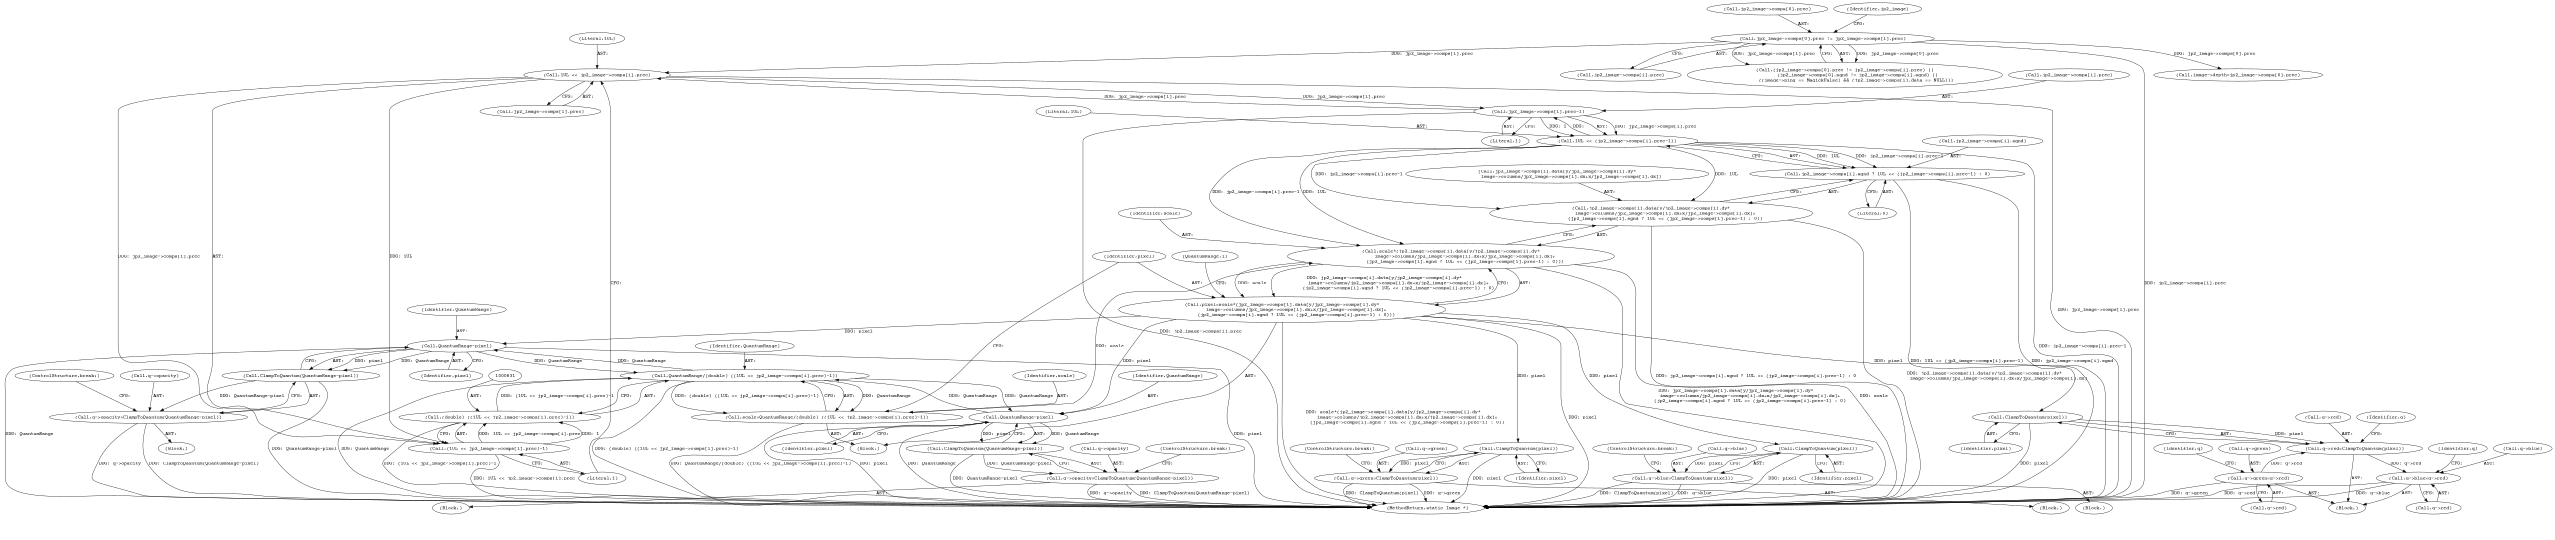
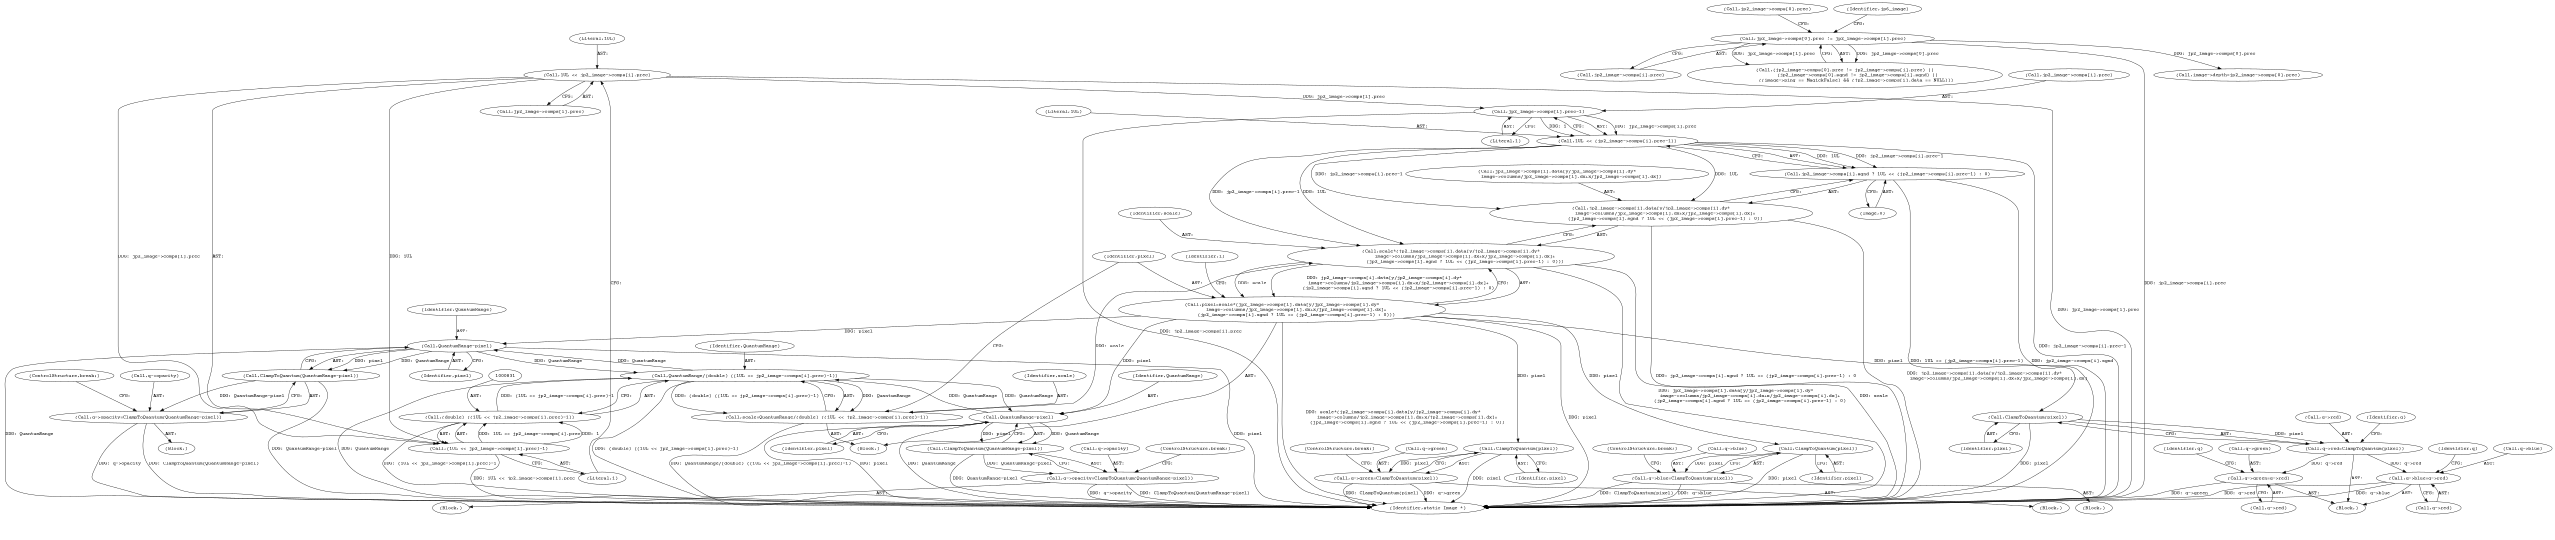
  digraph {
    fontname="Courier Prime"
    node [fontname="Courier Prime"]
    edge [fontname="Courier Prime"]
    n1 [label="(Call,1UL << jp2_image->comps[i].prec)"]
    n2 [label="(Call,jp2_image->comps[i].prec-1)"]
    n3 [label="(Call,(1UL << jp2_image->comps[i].prec)-1)"]
    n4 [label="(Call,jp2_image->comps[i].prec)"]
-   n5 [label="(MethodReturn,static Image *)"]
+   n5 [label="(Identifier,static Image *)"]
    n6 [label="(Call,1UL << (jp2_image->comps[i].prec-1))"]
    n7 [label="(Literal,1)"]
    n8 [label="(Call,(double) ((1UL << jp2_image->comps[i].prec)-1))"]
    n9 [label="(Literal,1)"]
    n10 [label="(Call,jp2_image->comps[0].prec != jp2_image->comps[i].prec)"]
    n11 [label="(Call,image->depth=jp2_image->comps[0].prec)"]
    n12 [label="(Call,jp2_image->comps[i].prec)"]
    n13 [label="(Call,(jp2_image->comps[0].prec != jp2_image->comps[i].prec) ||\n         (jp2_image->comps[0].sgnd != jp2_image->comps[i].sgnd) ||\n        ((image->ping == MagickFalse) && (jp2_image->comps[i].data == NULL)))"]
    n14 [label="(Call,scale*(jp2_image->comps[i].data[y/jp2_image->comps[i].dy*\n          image->columns/jp2_image->comps[i].dx+x/jp2_image->comps[i].dx]+\n          (jp2_image->comps[i].sgnd ? 1UL << (jp2_image->comps[i].prec-1) : 0)))"]
    n15 [label="(Call,jp2_image->comps[i].data[y/jp2_image->comps[i].dy*\n          image->columns/jp2_image->comps[i].dx+x/jp2_image->comps[i].dx]+\n          (jp2_image->comps[i].sgnd ? 1UL << (jp2_image->comps[i].prec-1) : 0))"]
    n16 [label="(Call,jp2_image->comps[i].sgnd ? 1UL << (jp2_image->comps[i].prec-1) : 0)"]
    n17 [label="(Call,QuantumRange/(double) ((1UL << jp2_image->comps[i].prec)-1))"]
    n18 [label="(Call,scale=QuantumRange/(double) ((1UL << jp2_image->comps[i].prec)-1))"]
    n19 [label="(Call,QuantumRange-pixel)"]
    n20 [label="(Call,QuantumRange-pixel)"]
    n21 [label="(Block,)"]
    n22 [label="(Call,ClampToQuantum(QuantumRange-pixel))"]
    n23 [label="(Identifier,pixel)"]
    n24 [label="(Call,ClampToQuantum(QuantumRange-pixel))"]
    n25 [label="(Identifier,pixel)"]
    n26 [label="(Call,pixel=scale*(jp2_image->comps[i].data[y/jp2_image->comps[i].dy*\n          image->columns/jp2_image->comps[i].dx+x/jp2_image->comps[i].dx]+\n          (jp2_image->comps[i].sgnd ? 1UL << (jp2_image->comps[i].prec-1) : 0)))"]
    n27 [label="(Call,ClampToQuantum(pixel))"]
    n28 [label="(Call,ClampToQuantum(pixel))"]
    n29 [label="(Call,ClampToQuantum(pixel))"]
    n30 [label="(Call,q->red=ClampToQuantum(pixel))"]
    n31 [label="(Identifier,pixel)"]
    n32 [label="(Call,q->green=ClampToQuantum(pixel))"]
    n33 [label="(Identifier,pixel)"]
    n34 [label="(Call,q->blue=ClampToQuantum(pixel))"]
    n35 [label="(Identifier,pixel)"]
    n36 [label="(Call,q->green=q->red)"]
    n37 [label="(Call,q->blue=q->red)"]
    n38 [label="(Block,)"]
    n39 [label="(Call,q->red)"]
    n40 [label="(Call,q->red)"]
    n41 [label="(Call,q->opacity=ClampToQuantum(QuantumRange-pixel))"]
    n42 [label="(Block,)"]
    n43 [label="(Block,)"]
    n44 [label="(Block,)"]
    n45 [label="(Call,q->opacity=ClampToQuantum(QuantumRange-pixel))"]
    n46 [label="(Block,)"]
-   n47 [label="(Literal,0)"]
+   n47 [label="(Image,0)"]
    n48 [label="(Call,jp2_image->comps[0].prec)"]
    n49 [label="(Call,q->green)"]
    n50 [label="(Identifier,pixel)"]
    n51 [label="(Identifier,q)"]
    n52 [label="(Call,q->blue)"]
    n53 [label="(Call,q->opacity)"]
    n54 [label="(Call,jp2_image->comps[i].prec)"]
    n55 [label="(Identifier,QuantumRange)"]
    n56 [label="(Call,q->red)"]
-   n57 [label="(Call,jp2_image->comps[i].sgnd)"]
    n58 [label="(Identifier,q)"]
    n59 [label="(ControlStructure,break;)"]
    n60 [label="(Call,q->opacity)"]
    n61 [label="(Call,q->green)"]
    n62 [label="(Identifier,scale)"]
    n63 [label="(Identifier,q)"]
    n64 [label="(Call,jp2_image->comps[i].data[y/jp2_image->comps[i].dy*\n          image->columns/jp2_image->comps[i].dx+x/jp2_image->comps[i].dx])"]
    n65 [label="(Identifier,scale)"]
    n66 [label="(ControlStructure,break;)"]
    n67 [label="(Identifier,QuantumRange)"]
    n68 [label="(Identifier,QuantumRange)"]
    n69 [label="(Literal,1UL)"]
-   n70 [label="(QuantumRange,i)"]
+   n70 [label="(Identifier,i)"]
    n71 [label="(Call,q->blue)"]
    n72 [label="(Literal,1UL)"]
-   n73 [label="(Identifier,jp2_image)"]
+   n73 [label="(Identifier,jp6_image)"]
    n74 [label="(ControlStructure,break;)"]
    n75 [label="(ControlStructure,break;)"]
    1000831
    n1 -> n2 [label="DDG: jp2_image->comps[i].prec"]
    n1 -> n3 [label="AST: "]
    n1 -> n3 [label="DDG: 1UL"]
    n1 -> n3 [label="DDG: jp2_image->comps[i].prec"]
    n1 -> n4 [label="CFG: "]
    n1 -> n5 [label="DDG: jp2_image->comps[i].prec"]
-   n2 -> n1 [label="DDG: jp2_image->comps[i].prec"]
    n2 -> n5 [label="DDG: jp2_image->comps[i].prec"]
    n2 -> n6 [label="AST: "]
    n2 -> n6 [label="DDG: jp2_image->comps[i].prec"]
    n2 -> n6 [label="DDG: 1"]
    n2 -> n7 [label="CFG: "]
    n3 -> n5 [label="DDG: 1UL << jp2_image->comps[i].prec"]
    n3 -> n8 [label="AST: "]
    n3 -> n8 [label="DDG: 1UL << jp2_image->comps[i].prec"]
    n3 -> n8 [label="DDG: 1"]
    n3 -> n9 [label="CFG: "]
    n4 -> n1 [label="AST: "]
-   n6 -> n2 [label="DDG: "]
+   n6 -> n2 [label="CFG: "]
    n6 -> n5 [label="DDG: jp2_image->comps[i].prec-1"]
    n6 -> n14 [label="DDG: 1UL"]
    n6 -> n14 [label="DDG: jp2_image->comps[i].prec-1"]
    n6 -> n15 [label="DDG: 1UL"]
    n6 -> n15 [label="DDG: jp2_image->comps[i].prec-1"]
    n6 -> n16 [label="AST: "]
    n6 -> n16 [label="DDG: 1UL"]
    n6 -> n16 [label="DDG: jp2_image->comps[i].prec-1"]
    n7 -> n2 [label="AST: "]
-   n8 -> n3 [label="CFG: "]
+   n8 -> n3 [label="AST: "]
    n8 -> n5 [label="DDG: (1UL << jp2_image->comps[i].prec)-1"]
    n8 -> n17 [label="AST: "]
    n8 -> n17 [label="DDG: (1UL << jp2_image->comps[i].prec)-1"]
    n9 -> n1 [label="CFG: "]
    n9 -> n3 [label="AST: "]
-   n10 -> n1 [label="DDG: jp2_image->comps[i].prec"]
    n10 -> n5 [label="DDG: jp2_image->comps[i].prec"]
    n10 -> n11 [label="DDG: jp2_image->comps[0].prec"]
    n10 -> n12 [label="CFG: "]
    n10 -> n13 [label="AST: "]
    n10 -> n13 [label="DDG: jp2_image->comps[0].prec"]
    n10 -> n13 [label="DDG: jp2_image->comps[i].prec"]
    n12 -> n10 [label="AST: "]
    n13 -> n10 [label="CFG: "]
    n14 -> n5 [label="DDG: scale"]
    n14 -> n5 [label="DDG: jp2_image->comps[i].data[y/jp2_image->comps[i].dy*\n          image->columns/jp2_image->comps[i].dx+x/jp2_image->comps[i].dx]+\n          (jp2_image->comps[i].sgnd ? 1UL << (jp2_image->comps[i].prec-1) : 0)"]
    n14 -> n15 [label="CFG: "]
    n14 -> n26 [label="AST: "]
    n14 -> n26 [label="DDG: scale"]
    n14 -> n26 [label="DDG: jp2_image->comps[i].data[y/jp2_image->comps[i].dy*\n          image->columns/jp2_image->comps[i].dx+x/jp2_image->comps[i].dx]+\n          (jp2_image->comps[i].sgnd ? 1UL << (jp2_image->comps[i].prec-1) : 0)"]
    n15 -> n5 [label="DDG: jp2_image->comps[i].sgnd ? 1UL << (jp2_image->comps[i].prec-1) : 0"]
    n15 -> n5 [label="DDG: jp2_image->comps[i].data[y/jp2_image->comps[i].dy*\n          image->columns/jp2_image->comps[i].dx+x/jp2_image->comps[i].dx]"]
    n15 -> n14 [label="AST: "]
    n15 -> n16 [label="CFG: "]
    n16 -> n5 [label="DDG: 1UL << (jp2_image->comps[i].prec-1)"]
    n16 -> n5 [label="DDG: jp2_image->comps[i].sgnd"]
    n16 -> n6 [label="CFG: "]
    n16 -> n15 [label="AST: "]
    n16 -> n47 [label="CFG: "]
    n17 -> n5 [label="DDG: QuantumRange"]
    n17 -> n5 [label="DDG: (double) ((1UL << jp2_image->comps[i].prec)-1)"]
    n17 -> n8 [label="CFG: "]
    n17 -> n18 [label="AST: "]
    n17 -> n18 [label="DDG: QuantumRange"]
    n17 -> n18 [label="DDG: (double) ((1UL << jp2_image->comps[i].prec)-1)"]
    n17 -> n19 [label="DDG: QuantumRange"]
    n17 -> n20 [label="DDG: QuantumRange"]
    n18 -> n5 [label="DDG: QuantumRange/(double) ((1UL << jp2_image->comps[i].prec)-1)"]
    n18 -> n14 [label="DDG: scale"]
    n18 -> n17 [label="CFG: "]
    n18 -> n21 [label="AST: "]
    n19 -> n5 [label="DDG: QuantumRange"]
    n19 -> n5 [label="DDG: pixel"]
    n19 -> n17 [label="DDG: QuantumRange"]
    n19 -> n22 [label="AST: "]
    n19 -> n22 [label="DDG: QuantumRange"]
    n19 -> n22 [label="DDG: pixel"]
    n19 -> n23 [label="CFG: "]
    n20 -> n5 [label="DDG: pixel"]
    n20 -> n5 [label="DDG: QuantumRange"]
    n20 -> n17 [label="DDG: QuantumRange"]
    n20 -> n24 [label="AST: "]
    n20 -> n24 [label="DDG: QuantumRange"]
    n20 -> n24 [label="DDG: pixel"]
    n20 -> n25 [label="CFG: "]
    n22 -> n5 [label="DDG: QuantumRange-pixel"]
    n22 -> n19 [label="CFG: "]
    n22 -> n41 [label="AST: "]
    n22 -> n41 [label="DDG: QuantumRange-pixel"]
    n23 -> n19 [label="AST: "]
    n24 -> n5 [label="DDG: QuantumRange-pixel"]
    n24 -> n20 [label="CFG: "]
    n24 -> n45 [label="AST: "]
    n24 -> n45 [label="DDG: QuantumRange-pixel"]
    n25 -> n20 [label="AST: "]
    n26 -> n5 [label="DDG: pixel"]
    n26 -> n5 [label="DDG: scale*(jp2_image->comps[i].data[y/jp2_image->comps[i].dy*\n          image->columns/jp2_image->comps[i].dx+x/jp2_image->comps[i].dx]+\n          (jp2_image->comps[i].sgnd ? 1UL << (jp2_image->comps[i].prec-1) : 0))"]
    n26 -> n14 [label="CFG: "]
    n26 -> n19 [label="DDG: pixel"]
    n26 -> n20 [label="DDG: pixel"]
    n26 -> n21 [label="AST: "]
    n26 -> n27 [label="DDG: pixel"]
    n26 -> n28 [label="DDG: pixel"]
    n26 -> n29 [label="DDG: pixel"]
    n27 -> n5 [label="DDG: pixel"]
    n27 -> n30 [label="AST: "]
    n27 -> n30 [label="DDG: pixel"]
    n27 -> n31 [label="CFG: "]
    n28 -> n5 [label="DDG: pixel"]
    n28 -> n32 [label="AST: "]
    n28 -> n32 [label="DDG: pixel"]
    n28 -> n33 [label="CFG: "]
    n29 -> n5 [label="DDG: pixel"]
    n29 -> n34 [label="AST: "]
    n29 -> n34 [label="DDG: pixel"]
    n29 -> n35 [label="CFG: "]
    n30 -> n27 [label="CFG: "]
-   n36 -> n30 [label="DDG: q->red"]
+   n30 -> n36 [label="DDG: q->red"]
    n30 -> n37 [label="DDG: q->red"]
    n30 -> n38 [label="AST: "]
    n31 -> n27 [label="AST: "]
    n32 -> n5 [label="DDG: q->green"]
    n32 -> n5 [label="DDG: ClampToQuantum(pixel)"]
    n32 -> n28 [label="CFG: "]
    n32 -> n43 [label="AST: "]
    n33 -> n28 [label="AST: "]
    n34 -> n5 [label="DDG: ClampToQuantum(pixel)"]
    n34 -> n5 [label="DDG: q->blue"]
    n34 -> n29 [label="CFG: "]
    n34 -> n44 [label="AST: "]
    n35 -> n29 [label="AST: "]
    n36 -> n5 [label="DDG: q->green"]
    n36 -> n38 [label="AST: "]
    n36 -> n39 [label="CFG: "]
    n37 -> n5 [label="DDG: q->blue"]
    n37 -> n5 [label="DDG: q->red"]
    n37 -> n38 [label="AST: "]
    n37 -> n40 [label="CFG: "]
    n39 -> n36 [label="AST: "]
    n40 -> n37 [label="AST: "]
    n41 -> n5 [label="DDG: q->opacity"]
    n41 -> n5 [label="DDG: ClampToQuantum(QuantumRange-pixel)"]
    n41 -> n22 [label="CFG: "]
    n41 -> n42 [label="AST: "]
    n45 -> n5 [label="DDG: q->opacity"]
    n45 -> n5 [label="DDG: ClampToQuantum(QuantumRange-pixel)"]
    n45 -> n24 [label="CFG: "]
    n45 -> n46 [label="AST: "]
    n47 -> n16 [label="AST: "]
-   n48 -> n10 [label="AST: "]
+   n48 -> n10 [label="CFG: "]
    n49 -> n32 [label="AST: "]
    n50 -> n18 [label="CFG: "]
    n50 -> n26 [label="AST: "]
    n51 -> n37 [label="CFG: "]
    n52 -> n37 [label="AST: "]
    n53 -> n41 [label="AST: "]
    n54 -> n2 [label="AST: "]
    n55 -> n19 [label="AST: "]
    n56 -> n30 [label="AST: "]
-   n57 -> n16 [label="AST: "]
    n58 -> n36 [label="CFG: "]
    n59 -> n34 [label="CFG: "]
    n60 -> n45 [label="AST: "]
    n61 -> n36 [label="AST: "]
    n62 -> n14 [label="AST: "]
    n63 -> n30 [label="CFG: "]
    n64 -> n15 [label="AST: "]
    n65 -> n18 [label="AST: "]
    n66 -> n45 [label="CFG: "]
    n67 -> n20 [label="AST: "]
    n68 -> n17 [label="AST: "]
    n69 -> n1 [label="AST: "]
    n70 -> n26 [label="CFG: "]
    n71 -> n34 [label="AST: "]
    n72 -> n6 [label="AST: "]
    n73 -> n10 [label="CFG: "]
    n74 -> n32 [label="CFG: "]
    n75 -> n41 [label="CFG: "]
    1000831 -> n8 [label="AST: "]
  }
